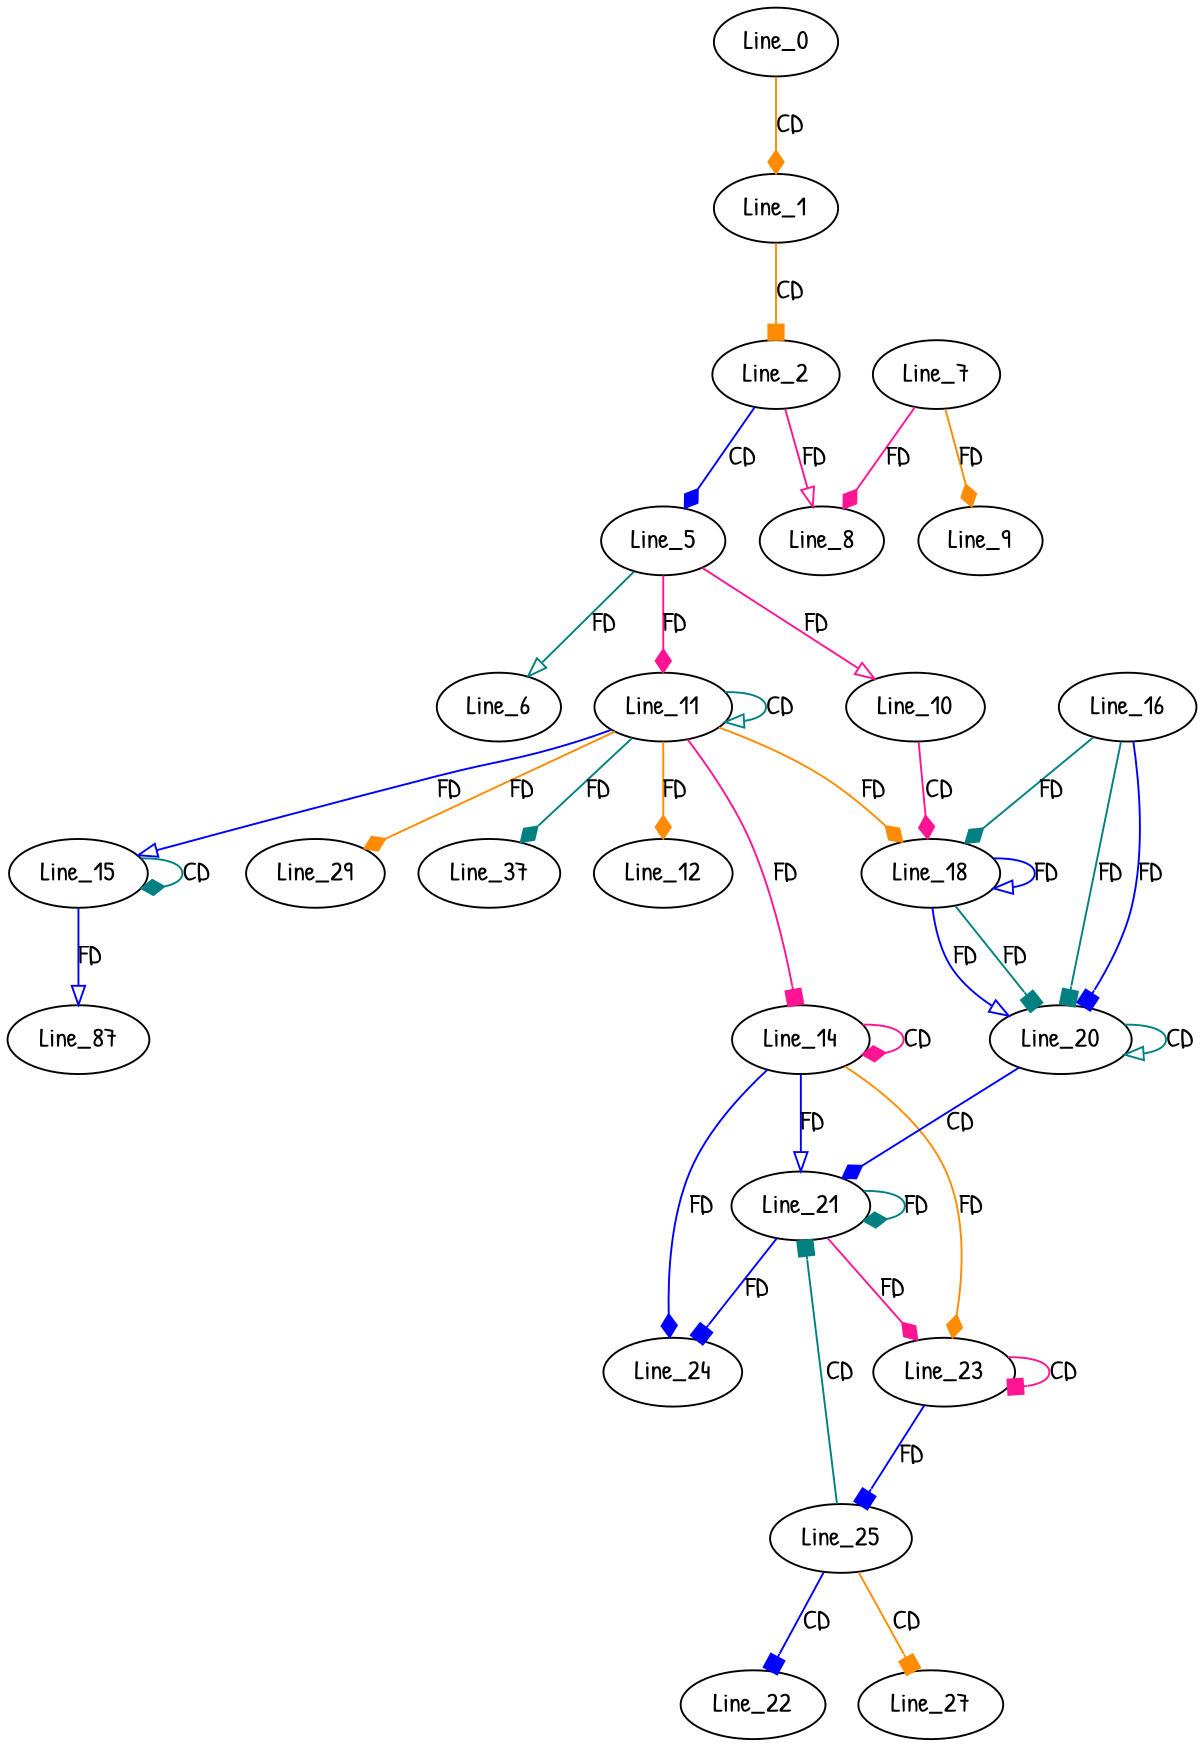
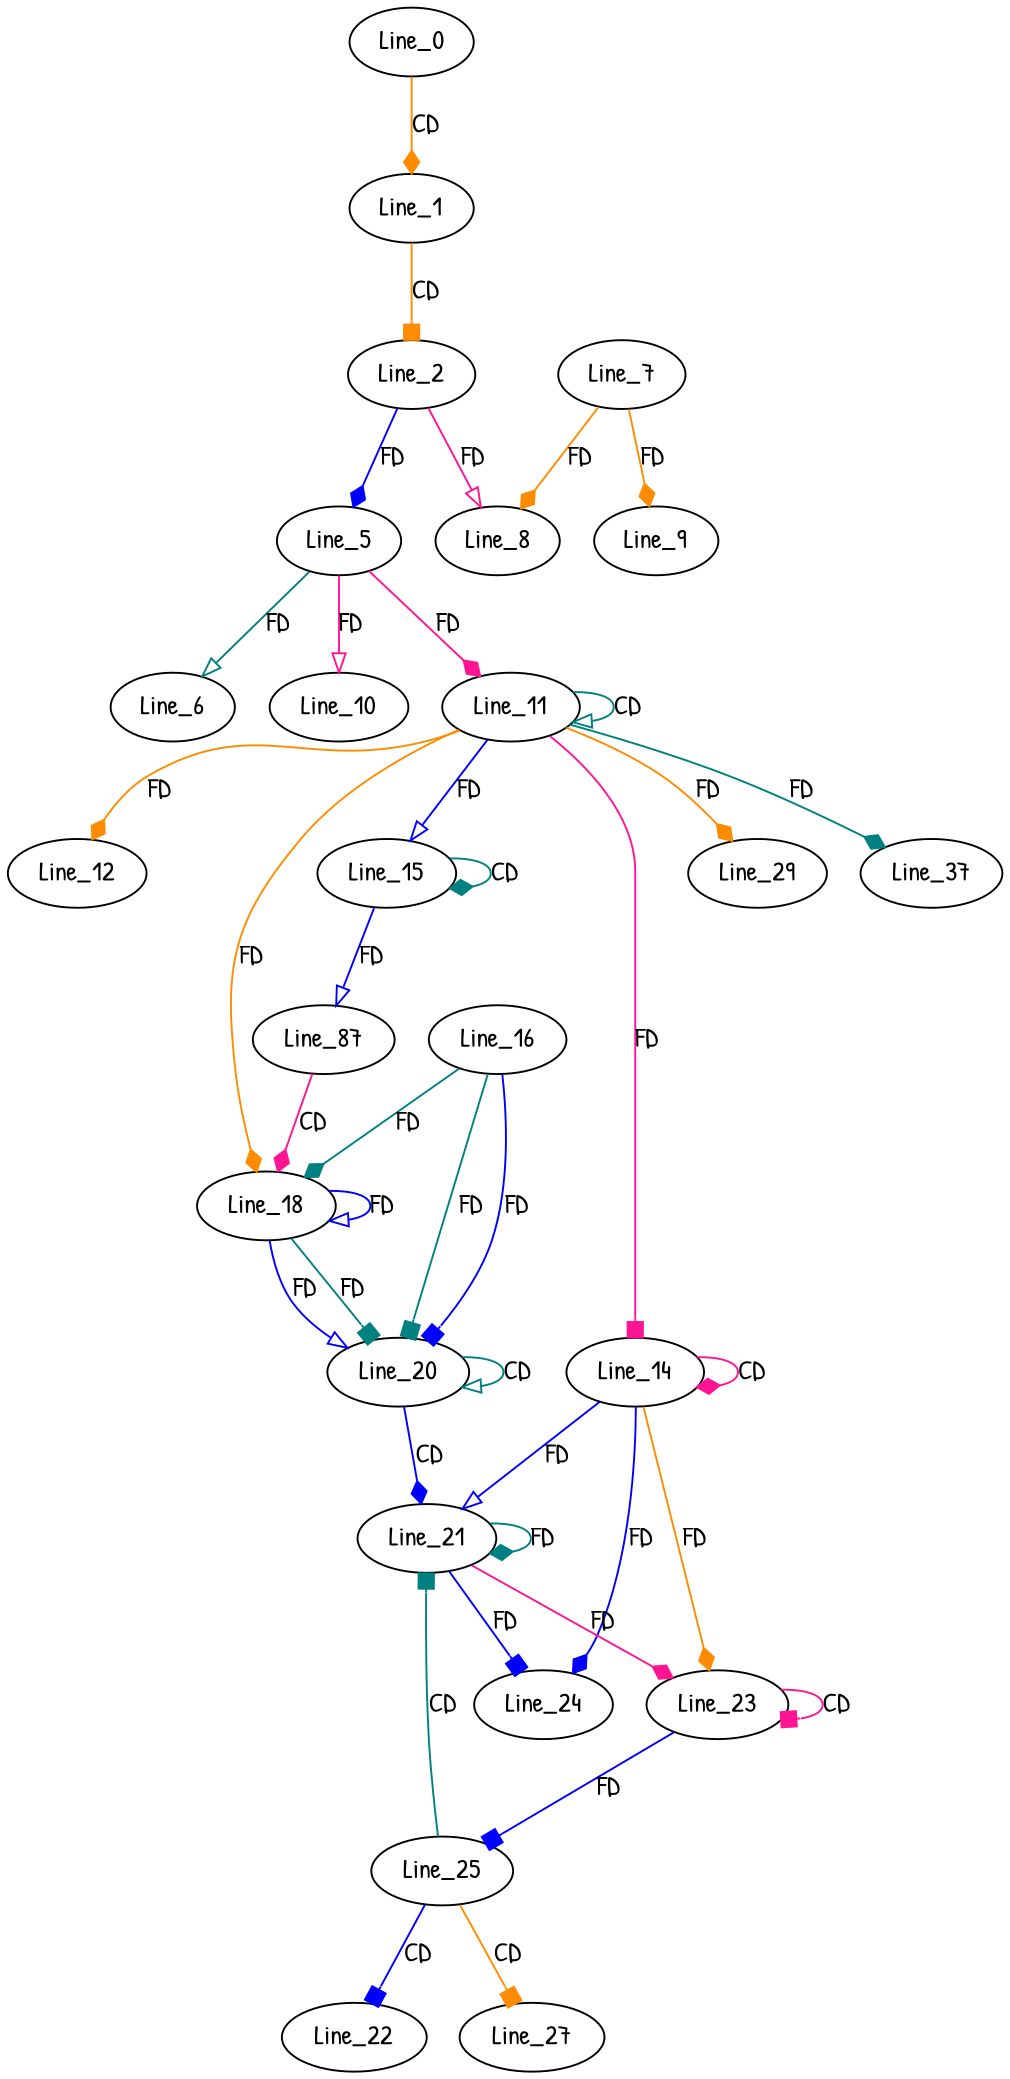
  digraph {
    fontname="Patrick Hand"
    node [fontname="Patrick Hand"]
    edge [arrowhead=diamond color=blue fontname="Patrick Hand"]
    Line_0
    Line_1
    Line_2
    Line_5
    Line_8
    Line_6
    Line_10
    Line_11
    Line_12
    Line_14
    Line_15
    Line_18
    Line_29
    Line_37
    Line_7
    Line_9
    Line_21
    Line_23
    Line_24
    n20 [label=Line_87]
    Line_20
    Line_25
    Line_16
    n24 [label=Line_22]
    Line_27
    Line_0 -> Line_1 [color=darkorange label=CD]
    Line_1 -> Line_2 [arrowhead=box color=darkorange label=CD]
-   Line_2 -> Line_5 [label=CD]
+   Line_2 -> Line_5 [label=FD]
    Line_2 -> Line_8 [arrowhead=onormal color=deeppink label=FD]
    Line_5 -> Line_6 [arrowhead=onormal color=teal label=FD]
    Line_5 -> Line_10 [arrowhead=onormal color=deeppink label=FD]
    Line_5 -> Line_11 [color=deeppink label=FD]
    Line_11 -> Line_11 [arrowhead=onormal color=teal label=CD]
    Line_11 -> Line_12 [color=darkorange label=FD]
    Line_11 -> Line_14 [arrowhead=box color=deeppink label=FD]
    Line_11 -> Line_15 [arrowhead=onormal label=FD]
    Line_11 -> Line_18 [color=darkorange label=FD]
    Line_11 -> Line_29 [color=darkorange label=FD]
    Line_11 -> Line_37 [color=teal label=FD]
    Line_14 -> Line_14 [color=deeppink label=CD]
    Line_14 -> Line_21 [arrowhead=onormal label=FD]
    Line_14 -> Line_23 [color=darkorange label=FD]
    Line_14 -> Line_24 [label=FD]
    Line_15 -> Line_15 [color=teal label=CD]
    Line_15 -> n20 [arrowhead=onormal label=FD]
    Line_18 -> Line_18 [arrowhead=onormal label=FD]
    Line_18 -> Line_20 [arrowhead=box color=teal label=FD]
    Line_18 -> Line_20 [arrowhead=onormal label=FD]
-   Line_7 -> Line_8 [color=deeppink label=FD]
+   Line_7 -> Line_8 [color=darkorange label=FD]
    Line_7 -> Line_9 [color=darkorange label=FD]
    Line_21 -> Line_21 [color=teal label=FD]
    Line_21 -> Line_23 [color=deeppink label=FD]
    Line_21 -> Line_24 [arrowhead=box label=FD]
    Line_23 -> Line_23 [arrowhead=box color=deeppink label=CD]
    Line_23 -> Line_25 [arrowhead=box label=FD]
-   Line_10 -> Line_18 [color=deeppink label=CD]
+   n20 -> Line_18 [color=deeppink label=CD]
    Line_20 -> Line_21 [label=CD]
    Line_20 -> Line_20 [arrowhead=onormal color=teal label=CD]
    Line_25 -> Line_21 [arrowhead=box color=teal label=CD]
    Line_25 -> n24 [arrowhead=box label=CD]
    Line_25 -> Line_27 [arrowhead=box color=darkorange label=CD]
    Line_16 -> Line_18 [color=teal label=FD]
    Line_16 -> Line_20 [arrowhead=box color=teal label=FD]
    Line_16 -> Line_20 [arrowhead=box label=FD]
  }
